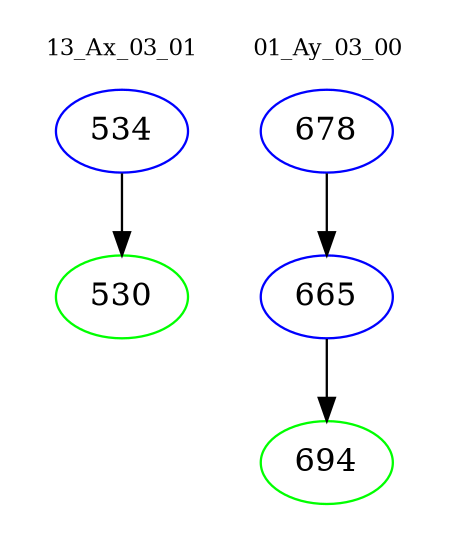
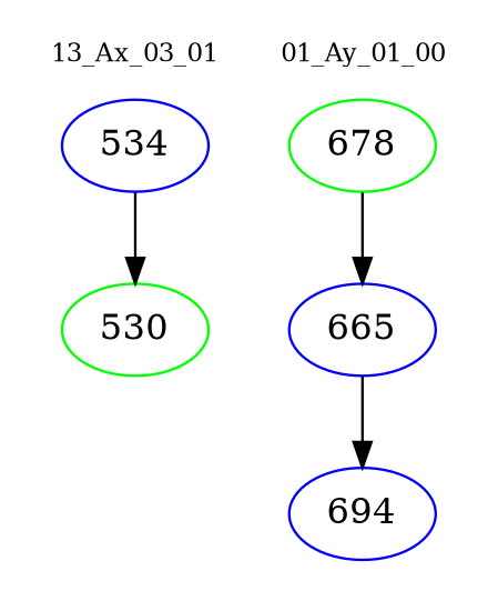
  digraph {
    node [color=green]
    edge [color=black]
    n1 [color=blue label=534]
    n2 [label=530]
    n3 [color=blue label=665]
-   n4 [color=blue label=678]
-   n5 [label=694]
+   n4 [label=678]
+   n5 [color=blue label=694]
    subgraph cluster_1 {
      color=white
      fontsize=10
      label="13_Ax_03_01"
      n1
      n2
    }
    subgraph cluster_2 {
      color=white
      fontsize=10
-     label="01_Ay_03_00"
+     label="01_Ay_01_00"
      n3
      n4
      n5
    }
    n1 -> n2
    n3 -> n5
    n4 -> n3
  }
